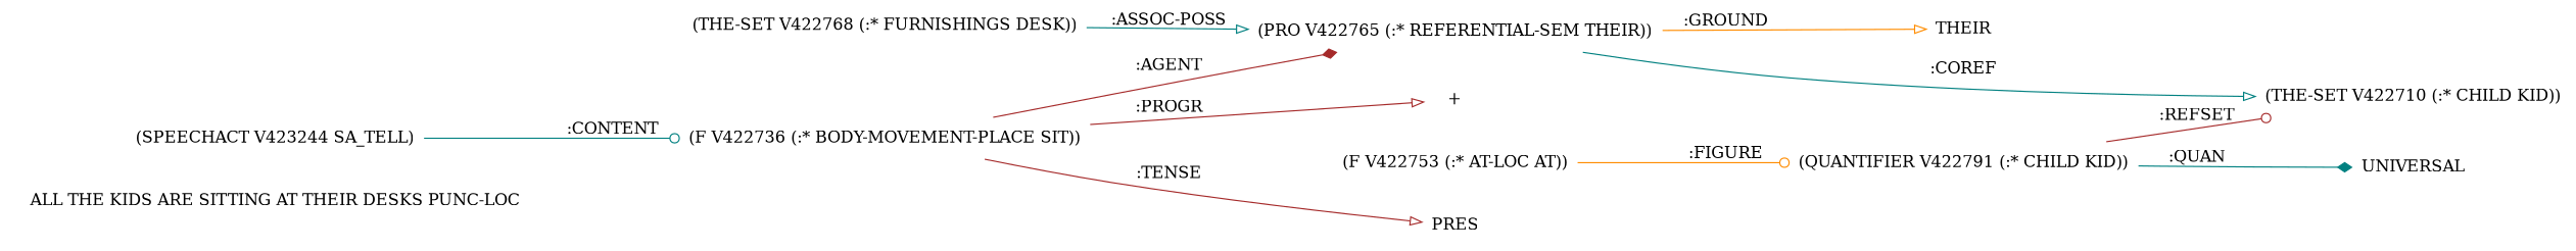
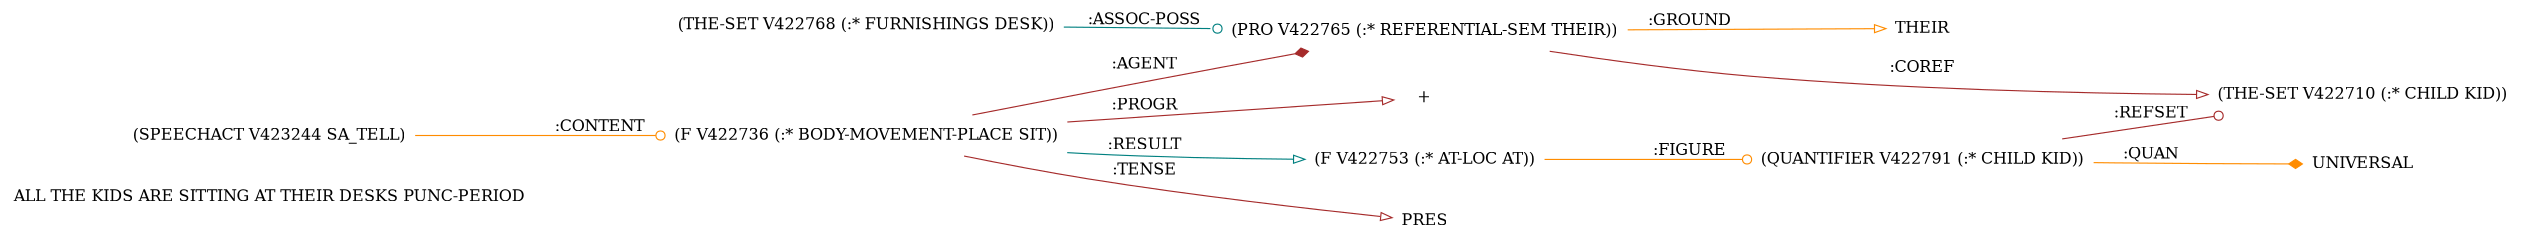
  digraph {
    rankdir=LR
    node [color=brown shape=none]
    edge [arrowhead=onormal color=brown]
-   "ALL THE KIDS ARE SITTING AT THEIR DESKS PUNC-PERIOD" [label="ALL THE KIDS ARE SITTING AT THEIR DESKS PUNC-LOC"]
+   "ALL THE KIDS ARE SITTING AT THEIR DESKS PUNC-PERIOD"
    n2 [color=black label="(SPEECHACT V423244 SA_TELL)"]
    n3 [label="(F V422736 (:* BODY-MOVEMENT-PLACE SIT))"]
    n4 [label="(F V422753 (:* AT-LOC AT))"]
    n5 [label=PRES]
    n6 [label="+"]
    n7 [label="(PRO V422765 (:* REFERENTIAL-SEM THEIR))"]
    n8 [label="(QUANTIFIER V422791 (:* CHILD KID))"]
    n9 [label="(THE-SET V422710 (:* CHILD KID))"]
    n10 [label=UNIVERSAL]
    n11 [color=black label="(THE-SET V422768 (:* FURNISHINGS DESK))"]
    n12 [label=THEIR]
-   n2 -> n3 [arrowhead=odot color=teal label=":CONTENT"]
+   n2 -> n3 [arrowhead=odot color=darkorange label=":CONTENT"]
+   n3 -> n4 [color=teal label=":RESULT"]
    n3 -> n5 [label=":TENSE"]
    n3 -> n6 [label=":PROGR"]
    n3 -> n7 [arrowhead=diamond label=":AGENT"]
    n4 -> n8 [arrowhead=odot color=darkorange label=":FIGURE"]
-   n7 -> n9 [color=teal label=":COREF"]
+   n7 -> n9 [label=":COREF"]
    n7 -> n12 [color=darkorange label=":GROUND"]
    n8 -> n9 [arrowhead=odot label=":REFSET"]
-   n8 -> n10 [arrowhead=diamond color=teal label=":QUAN"]
-   n11 -> n7 [color=teal label=":ASSOC-POSS"]
+   n8 -> n10 [arrowhead=diamond color=darkorange label=":QUAN"]
+   n11 -> n7 [arrowhead=odot color=teal label=":ASSOC-POSS"]
  }
